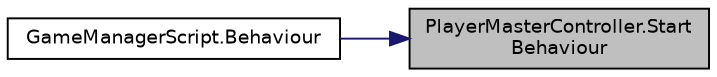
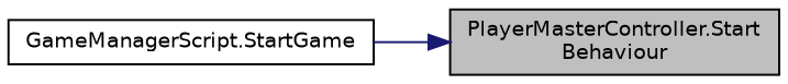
  digraph {
    rankdir=RL
    node [color=black fontname=Helvetica fontsize=10 shape=record style=filled]
    n1 [fillcolor=grey75 fontcolor=black height=0.2 label="PlayerMasterController.Start\lBehaviour" width=0.4]
-   n2 [fillcolor=white height=0.2 label="GameManagerScript.Behaviour" width=0.4]
+   n2 [fillcolor=white height=0.2 label="GameManagerScript.StartGame" width=0.4]
    n1 -> n2 [color=midnightblue dir=back fontname=Helvetica fontsize=10 labelfontname=Helvetica labelfontsize=10 style=solid]
  }
